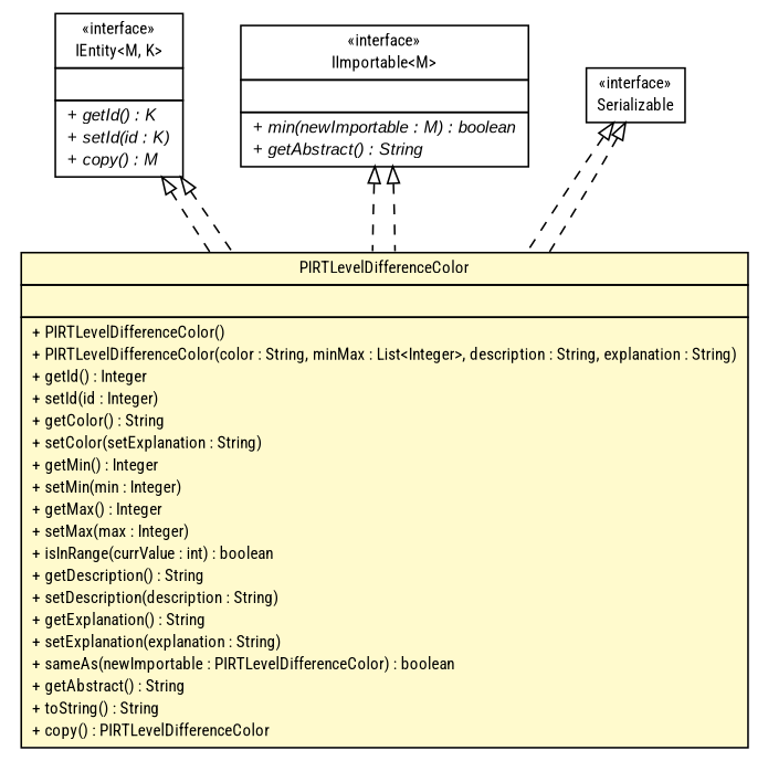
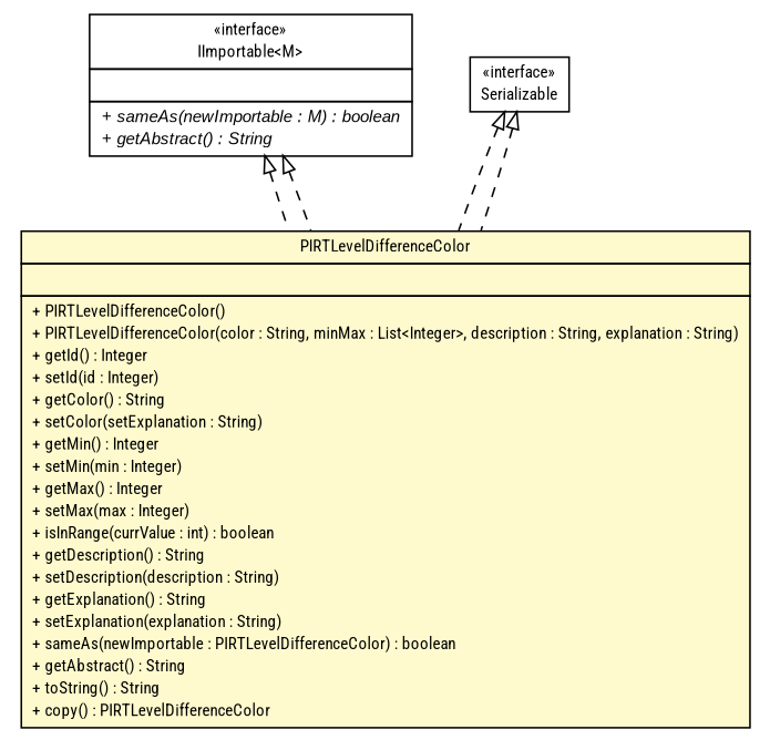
  digraph {
    fontname="Roboto Condensed"
    nodesep=0.25
    ranksep=0.5
    node [fontcolor=black fontname="Roboto Condensed" fontsize=10.0 shape=plaintext]
    edge [arrowtail=empty dir=back fontname="Roboto Condensed" fontsize=10 headport=p labelfontname=arial labelfontsize=10 style=dashed tailport=p]
-   n1 [label=<<table title="gov.sandia.cf.model.IEntity" border="0" cellborder="1" cellspacing="0" cellpadding="2" port="p" href="./IEntity.html"> 		<tr><td><table border="0" cellspacing="0" cellpadding="1"> <tr><td align="center" balign="center"> &#171;interface&#187; </td></tr> <tr><td align="center" balign="center"> IEntity&lt;M, K&gt; </td></tr> 		</table></td></tr> 		<tr><td><table border="0" cellspacing="0" cellpadding="1"> <tr><td align="left" balign="left">  </td></tr> 		</table></td></tr> 		<tr><td><table border="0" cellspacing="0" cellpadding="1"> <tr><td align="left" balign="left"><font face="arial italic" point-size="10.0"> + getId() : K </font></td></tr> <tr><td align="left" balign="left"><font face="arial italic" point-size="10.0"> + setId(id : K) </font></td></tr> <tr><td align="left" balign="left"><font face="arial italic" point-size="10.0"> + copy() : M </font></td></tr> 		</table></td></tr> 		</table>>]
    n2 [label=<<table title="gov.sandia.cf.model.PIRTLevelDifferenceColor" border="0" cellborder="1" cellspacing="0" cellpadding="2" port="p" bgcolor="lemonChiffon" href="./PIRTLevelDifferenceColor.html"> 		<tr><td><table border="0" cellspacing="0" cellpadding="1"> <tr><td align="center" balign="center"> PIRTLevelDifferenceColor </td></tr> 		</table></td></tr> 		<tr><td><table border="0" cellspacing="0" cellpadding="1"> <tr><td align="left" balign="left">  </td></tr> 		</table></td></tr> 		<tr><td><table border="0" cellspacing="0" cellpadding="1"> <tr><td align="left" balign="left"> + PIRTLevelDifferenceColor() </td></tr> <tr><td align="left" balign="left"> + PIRTLevelDifferenceColor(color : String, minMax : List&lt;Integer&gt;, description : String, explanation : String) </td></tr> <tr><td align="left" balign="left"> + getId() : Integer </td></tr> <tr><td align="left" balign="left"> + setId(id : Integer) </td></tr> <tr><td align="left" balign="left"> + getColor() : String </td></tr> <tr><td align="left" balign="left"> + setColor(setExplanation : String) </td></tr> <tr><td align="left" balign="left"> + getMin() : Integer </td></tr> <tr><td align="left" balign="left"> + setMin(min : Integer) </td></tr> <tr><td align="left" balign="left"> + getMax() : Integer </td></tr> <tr><td align="left" balign="left"> + setMax(max : Integer) </td></tr> <tr><td align="left" balign="left"> + isInRange(currValue : int) : boolean </td></tr> <tr><td align="left" balign="left"> + getDescription() : String </td></tr> <tr><td align="left" balign="left"> + setDescription(description : String) </td></tr> <tr><td align="left" balign="left"> + getExplanation() : String </td></tr> <tr><td align="left" balign="left"> + setExplanation(explanation : String) </td></tr> <tr><td align="left" balign="left"> + sameAs(newImportable : PIRTLevelDifferenceColor) : boolean </td></tr> <tr><td align="left" balign="left"> + getAbstract() : String </td></tr> <tr><td align="left" balign="left"> + toString() : String </td></tr> <tr><td align="left" balign="left"> + copy() : PIRTLevelDifferenceColor </td></tr> 		</table></td></tr> 		</table>>]
-   n3 [label=<<table title="gov.sandia.cf.model.IImportable" border="0" cellborder="1" cellspacing="0" cellpadding="2" port="p" href="./IImportable.html"> 		<tr><td><table border="0" cellspacing="0" cellpadding="1"> <tr><td align="center" balign="center"> &#171;interface&#187; </td></tr> <tr><td align="center" balign="center"> IImportable&lt;M&gt; </td></tr> 		</table></td></tr> 		<tr><td><table border="0" cellspacing="0" cellpadding="1"> <tr><td align="left" balign="left">  </td></tr> 		</table></td></tr> 		<tr><td><table border="0" cellspacing="0" cellpadding="1"> <tr><td align="left" balign="left"><font face="arial italic" point-size="10.0"> + min(newImportable : M) : boolean </font></td></tr> <tr><td align="left" balign="left"><font face="arial italic" point-size="10.0"> + getAbstract() : String </font></td></tr> 		</table></td></tr> 		</table>>]
+   n3 [label=<<table title="gov.sandia.cf.model.IImportable" border="0" cellborder="1" cellspacing="0" cellpadding="2" port="p" href="./IImportable.html"> 		<tr><td><table border="0" cellspacing="0" cellpadding="1"> <tr><td align="center" balign="center"> &#171;interface&#187; </td></tr> <tr><td align="center" balign="center"> IImportable&lt;M&gt; </td></tr> 		</table></td></tr> 		<tr><td><table border="0" cellspacing="0" cellpadding="1"> <tr><td align="left" balign="left">  </td></tr> 		</table></td></tr> 		<tr><td><table border="0" cellspacing="0" cellpadding="1"> <tr><td align="left" balign="left"><font face="arial italic" point-size="10.0"> + sameAs(newImportable : M) : boolean </font></td></tr> <tr><td align="left" balign="left"><font face="arial italic" point-size="10.0"> + getAbstract() : String </font></td></tr> 		</table></td></tr> 		</table>>]
    n4 [label=<<table title="java.io.Serializable" border="0" cellborder="1" cellspacing="0" cellpadding="2" port="p" href="http://java.sun.com/j2se/1.4.2/docs/api/java/io/Serializable.html"> 		<tr><td><table border="0" cellspacing="0" cellpadding="1"> <tr><td align="center" balign="center"> &#171;interface&#187; </td></tr> <tr><td align="center" balign="center"> Serializable </td></tr> 		</table></td></tr> 		</table>>]
-   n1 -> n2
-   n1 -> n2
    n3 -> n2
    n3 -> n2
    n4 -> n2
    n4 -> n2
  }
